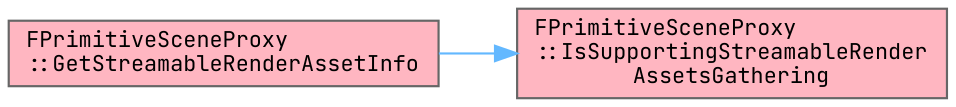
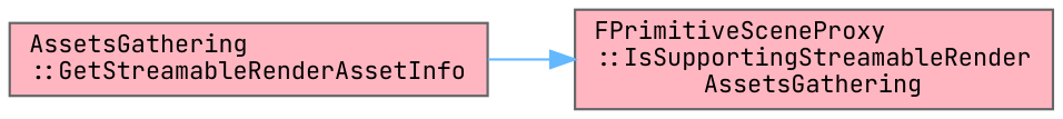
  digraph {
    rankdir=RL
    fontname="JetBrains Mono"
    node [fillcolor=lightpink fontname="JetBrains Mono" fontsize=10 shape=box style=filled]
    n1 [color=gray40 fontcolor=black height=0.2 label="FPrimitiveSceneProxy\l::IsSupportingStreamableRender\lAssetsGathering" width=0.4]
-   n2 [color=grey40 height=0.2 label="FPrimitiveSceneProxy\l::GetStreamableRenderAssetInfo" width=0.4]
+   n2 [color=grey40 height=0.2 label="AssetsGathering\l::GetStreamableRenderAssetInfo" width=0.4]
    n1 -> n2 [color=steelblue1 dir=back fontname="JetBrains Mono" fontsize=10 labelfontname=Helvetica labelfontsize=10 style=solid]
  }
